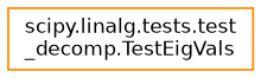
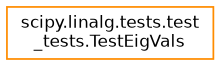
  digraph {
    rankdir=LR
-   n1 [color=darkorange fillcolor=white fontname=Helvetica fontsize=10 height=0.2 label="scipy.linalg.tests.test\l_decomp.TestEigVals" shape=box style=filled width=0.4]
+   n1 [color=darkorange fillcolor=white fontname=Helvetica fontsize=10 height=0.2 label="scipy.linalg.tests.test\l_tests.TestEigVals" shape=box style=filled width=0.4]
  }
